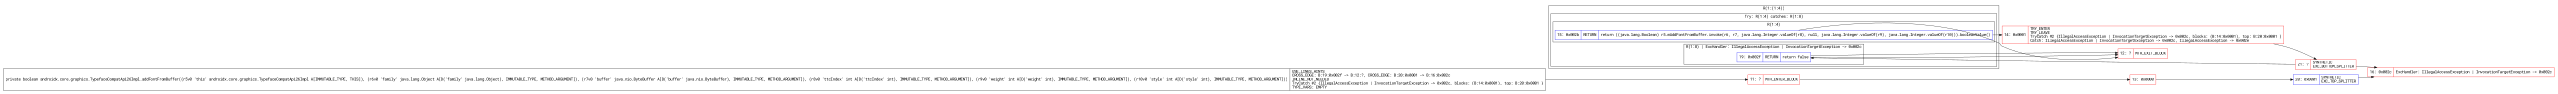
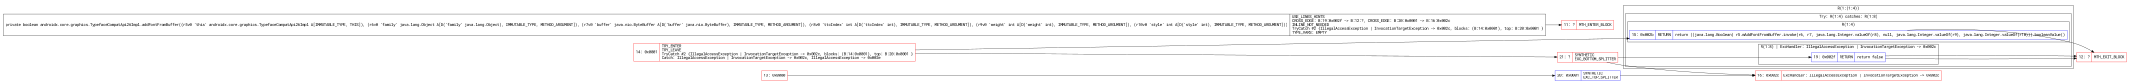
  digraph {
    fontname="Roboto Mono"
    rankdir=LR
    node [color=red fontname="Roboto Mono" shape=record]
    edge [fontname="Roboto Mono"]
    n1 [color=blue label="{15\:\ 0x002b|RETURN\l|return ((java.lang.Boolean) r5.mAddFontFromBuffer.invoke(r6, r7, java.lang.Integer.valueOf(r8), null, java.lang.Integer.valueOf(r9), java.lang.Integer.valueOf(r10))).booleanValue()\l}"]
    n2 [color=blue label="{19\:\ 0x002f|RETURN\l|return false\l}"]
    n3 [label="{12\:\ ?|MTH_EXIT_BLOCK\l}"]
    n4 [label="{11\:\ ?|MTH_ENTER_BLOCK\l}"]
    n5 [label="{13\:\ 0x0000}"]
    n6 [color=blue label="{20\:\ 0x0001|SYNTHETIC\lEXC_TOP_SPLITTER\l}"]
    n7 [label="{16\:\ 0x002c|ExcHandler: IllegalAccessException \| InvocationTargetException \-\> 0x002c\l}"]
    n8 [label="{14\:\ 0x0001|TRY_ENTER\lTRY_LEAVE\lTryCatch #2 \{IllegalAccessException \| InvocationTargetException \-\> 0x002c, blocks: (B:14:0x0001), top: B:20:0x0001 \}\lCatch: IllegalAccessException \| InvocationTargetException \-\> 0x002c, IllegalAccessException \-\> 0x002e\l}"]
    n9 [label="{21\:\ ?|SYNTHETIC\lEXC_BOTTOM_SPLITTER\l}"]
    n10 [label="{private boolean androidx.core.graphics.TypefaceCompatApi26Impl.addFontFromBuffer((r5v0 'this' androidx.core.graphics.TypefaceCompatApi26Impl A[IMMUTABLE_TYPE, THIS]), (r6v0 'family' java.lang.Object A[D('family' java.lang.Object), IMMUTABLE_TYPE, METHOD_ARGUMENT]), (r7v0 'buffer' java.nio.ByteBuffer A[D('buffer' java.nio.ByteBuffer), IMMUTABLE_TYPE, METHOD_ARGUMENT]), (r8v0 'ttcIndex' int A[D('ttcIndex' int), IMMUTABLE_TYPE, METHOD_ARGUMENT]), (r9v0 'weight' int A[D('weight' int), IMMUTABLE_TYPE, METHOD_ARGUMENT]), (r10v0 'style' int A[D('style' int), IMMUTABLE_TYPE, METHOD_ARGUMENT]))  | USE_LINES_HINTS\lCROSS_EDGE: B:19:0x002f \-\> B:12:?, CROSS_EDGE: B:20:0x0001 \-\> B:16:0x002c\lINLINE_NOT_NEEDED\lTryCatch #2 \{IllegalAccessException \| InvocationTargetException \-\> 0x002c, blocks: (B:14:0x0001), top: B:20:0x0001 \}\lTYPE_VARS: EMPTY\l}" color=""]
    subgraph cluster_1 {
      label="R(1:(1:4))"
      subgraph cluster_2 {
        label="Try: R(1:4) catches: R(1:8)"
        subgraph cluster_3 {
          label="R(1:4)"
          n1
        }
        subgraph cluster_4 {
          label="R(1:8) | ExcHandler: IllegalAccessException \| InvocationTargetException \-\> 0x002c\l"
          n2
        }
      }
    }
    subgraph cluster_5 {
      label="R(1:8) | ExcHandler: IllegalAccessException \| InvocationTargetException \-\> 0x002c\l"
    }
    n1 -> n3
    n2 -> n3
    n2 -> n3
-   n4 -> n5
    n5 -> n6
    n6 -> n7
-   n1 -> n8
+   n8 -> n1
    n8 -> n9
    n9 -> n2
    n9 -> n7
    n10 -> n4
  }
